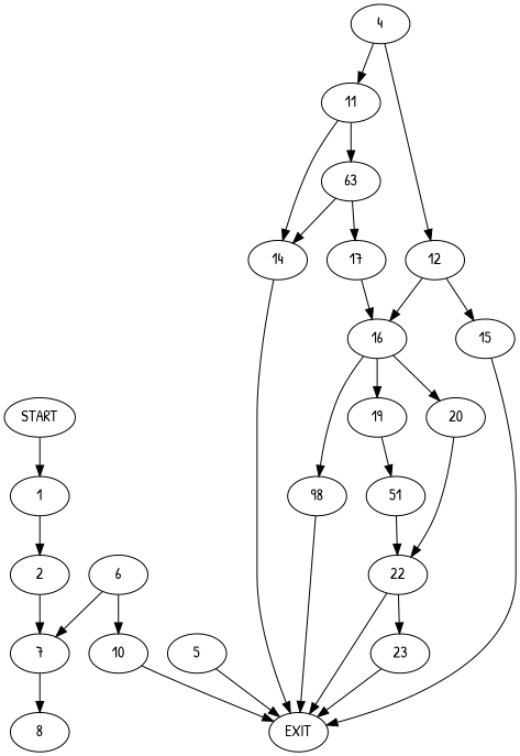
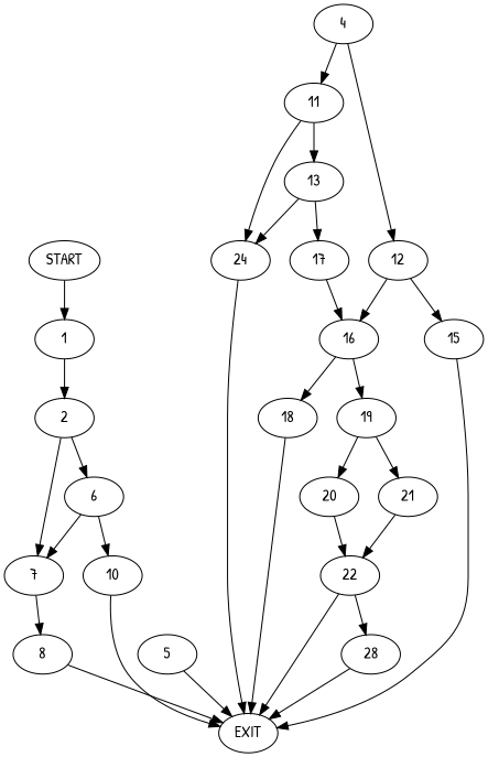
  digraph {
    fontname="Patrick Hand"
    node [fontname="Patrick Hand"]
    edge [fontname="Patrick Hand"]
    n1 [label=START]
    1
    2
    n4 [label=EXIT]
    6
    7
    10
    8
    4
    11
    12
    5
-   13 [label=63]
-   14
+   13
+   14 [label=24]
    15
    16
    17
-   18 [label=98]
+   18
    19
    20
-   21 [label=51]
+   21
    22
-   23
+   23 [label=28]
    n1 -> 1
    1 -> 2
+   2 -> 6
    2 -> 7
    6 -> 7
    6 -> 10
    7 -> 8
    10 -> n4
+   8 -> n4
    4 -> 11
    4 -> 12
    11 -> 13
    11 -> 14
    12 -> 15
    12 -> 16
    5 -> n4
    13 -> 14
    13 -> 17
    14 -> n4
    15 -> n4
    16 -> 18
    16 -> 19
    17 -> 16
    18 -> n4
-   16 -> 20
+   19 -> 20
    19 -> 21
    20 -> 22
    21 -> 22
    22 -> n4
    22 -> 23
    23 -> n4
  }
